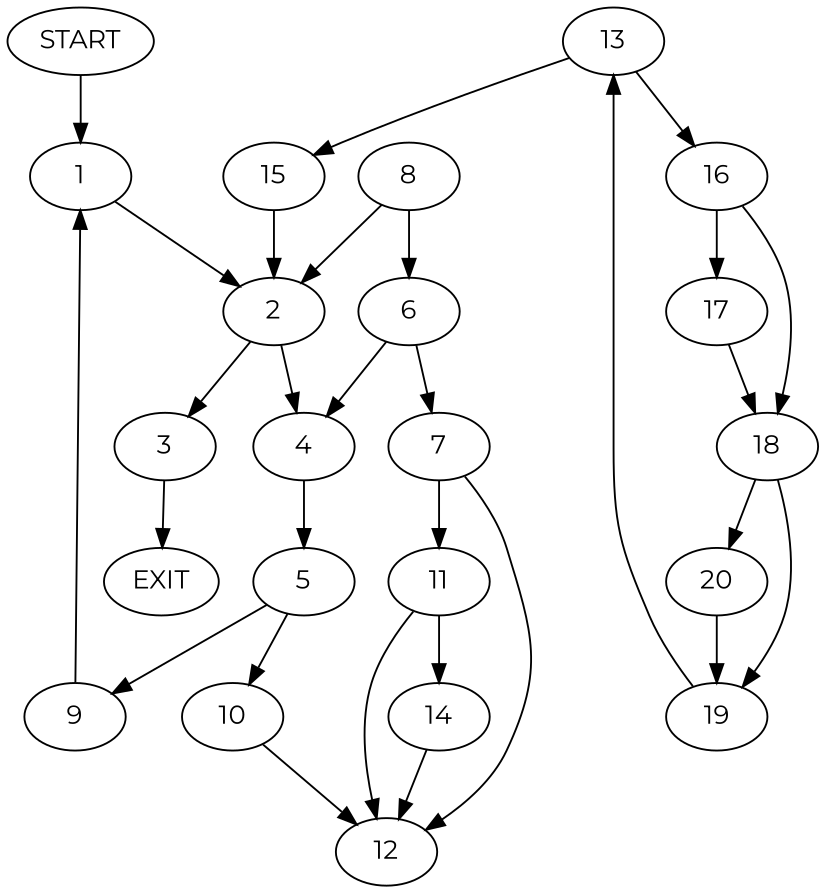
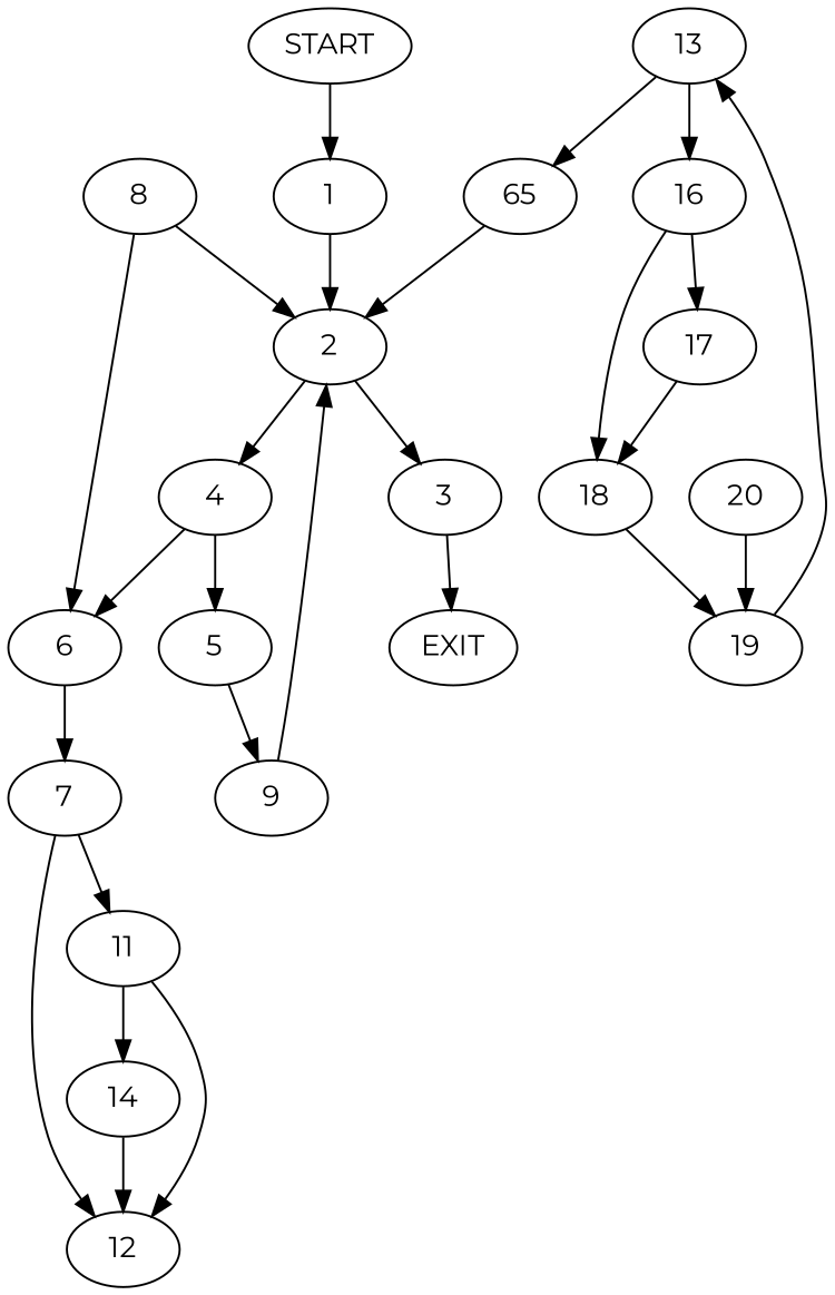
  digraph {
    fontname=Montserrat
    node [fontname=Montserrat]
    edge [fontname=Montserrat]
    n1 [label=START]
    1
    2
    n4 [label=EXIT]
    3
    4
    5
    6
    9
-   10
    7
    12
    11
    8
    14
    13
-   15
+   15 [label=65]
    16
    17
    18
    19
    20
    n1 -> 1
    1 -> 2
    2 -> 3
    2 -> 4
    3 -> n4
    4 -> 5
-   6 -> 4
+   4 -> 6
    5 -> 9
-   5 -> 10
    6 -> 7
-   9 -> 1
-   10 -> 12
+   9 -> 2
    7 -> 12
    7 -> 11
    11 -> 12
    11 -> 14
    8 -> 2
    8 -> 6
    14 -> 12
    13 -> 15
    13 -> 16
    15 -> 2
    16 -> 17
    16 -> 18
    17 -> 18
    18 -> 19
-   18 -> 20
    19 -> 13
    20 -> 19
  }
